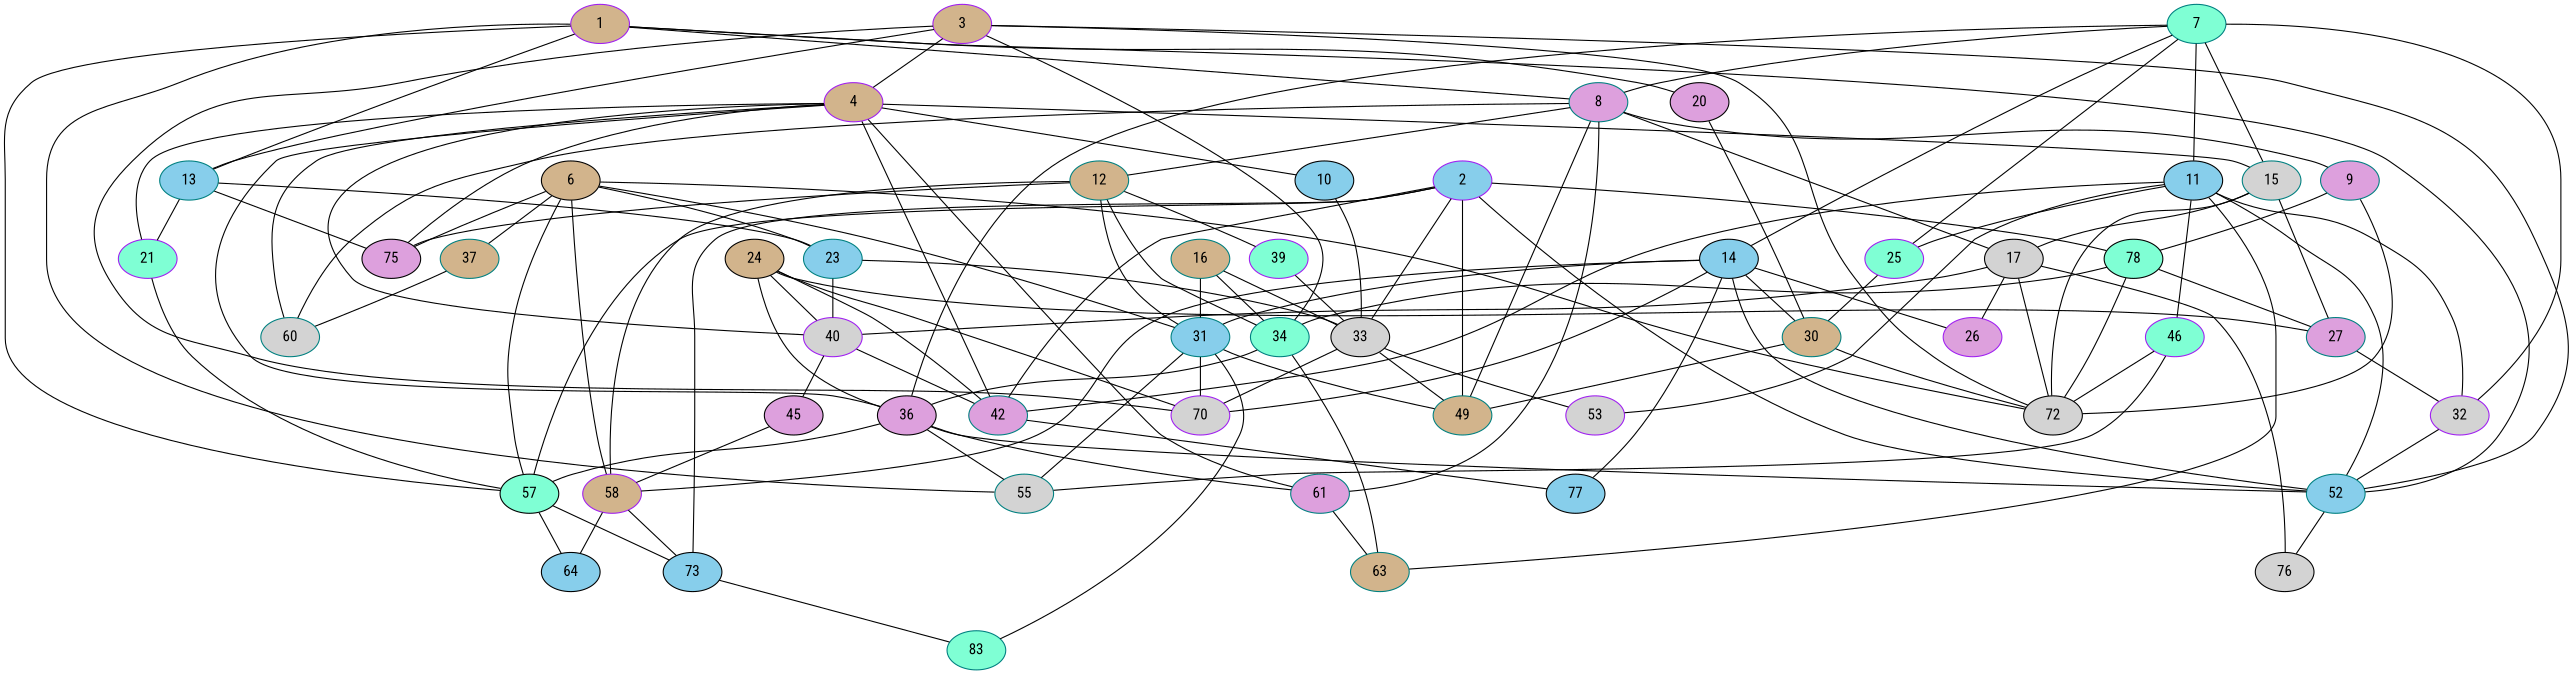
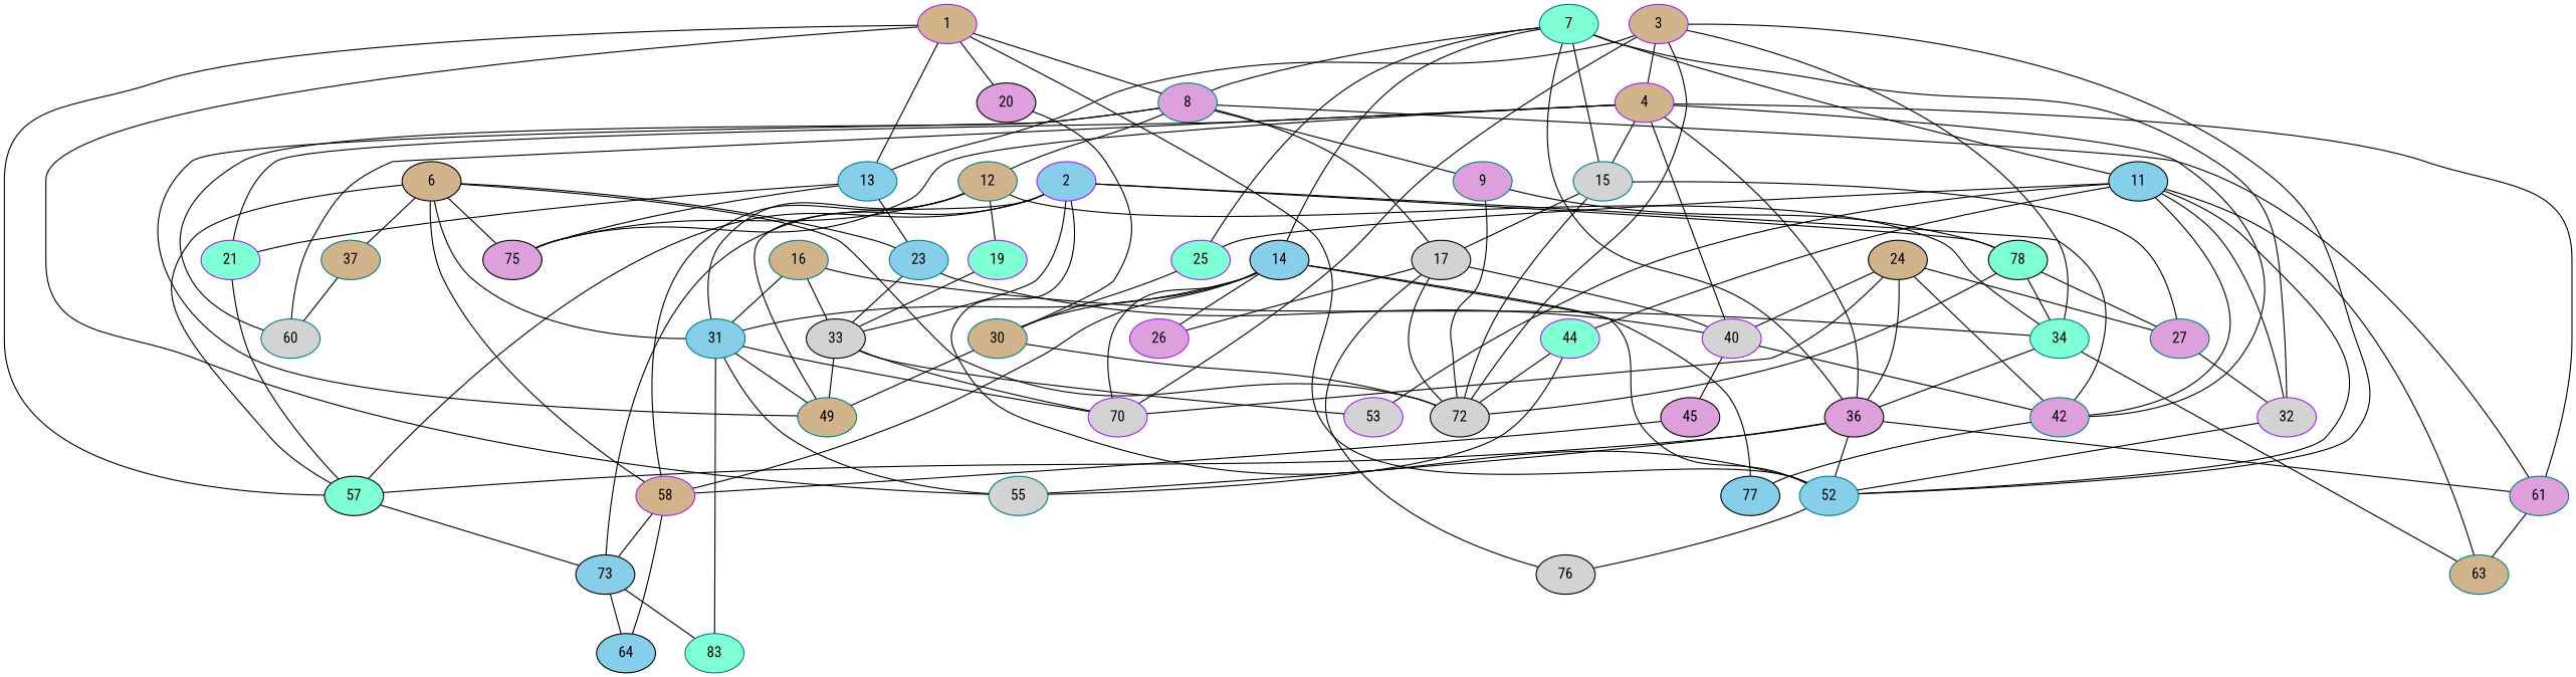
  graph {
    fontname="Roboto Condensed"
    node [color=teal fillcolor=tan fontname="Roboto Condensed" style=filled]
    edge [fontname="Roboto Condensed"]
    1 [color=purple super="+44"]
    8 [fillcolor=plum super="+54"]
    13 [fillcolor=skyblue super="+79"]
    20 [color=black fillcolor=plum]
    52 [fillcolor=skyblue super="+71"]
    55 [fillcolor=lightgrey]
    57 [color=black fillcolor=aquamarine super="+81"]
    49 [super="+74"]
    60 [fillcolor=lightgrey]
    61 [fillcolor=plum]
    9 [fillcolor=plum]
    12 [super="+47"]
    17 [color=black fillcolor=lightgrey super="+68"]
    21 [color=purple fillcolor=aquamarine]
    75 [color=black fillcolor=plum]
    23 [fillcolor=skyblue super="+39"]
    30 [super="+56"]
    76 [color=black fillcolor=lightgrey]
    73 [color=black fillcolor=skyblue super="+78"]
    64 [color=black fillcolor=skyblue]
    2 [color=purple fillcolor=skyblue super="+35"]
    n22 [color=black fillcolor=aquamarine label=78 super="+38"]
    33 [color=black fillcolor=lightgrey super="+67"]
    42 [fillcolor=plum super="+43"]
    34 [fillcolor=aquamarine super="+41"]
    72 [color=black fillcolor=lightgrey super="+82"]
    27 [fillcolor=plum super="+50"]
    70 [color=purple fillcolor=lightgrey]
    53 [color=purple fillcolor=lightgrey]
    77 [color=black fillcolor=skyblue]
    83 [fillcolor=aquamarine]
    3 [color=purple super="+62"]
    4 [color=purple super="+5"]
-   10 [color=black fillcolor=skyblue]
    15 [fillcolor=lightgrey super="+48"]
    36 [color=black fillcolor=plum super="+69"]
    40 [color=purple fillcolor=lightgrey super="+66"]
    63
    45 [color=black fillcolor=plum]
    6 [color=black super="+22"]
    31 [fillcolor=skyblue super="+51"]
    37
    58 [color=purple super="+80"]
    7 [fillcolor=aquamarine super="+29"]
    11 [color=black fillcolor=skyblue super="+59"]
    14 [color=black fillcolor=skyblue super="+28"]
    25 [color=purple fillcolor=aquamarine]
    32 [color=purple fillcolor=lightgrey]
-   46 [color=purple fillcolor=aquamarine]
+   46 [color=purple fillcolor=aquamarine label=44]
    26 [color=purple fillcolor=plum]
-   19 [color=purple fillcolor=aquamarine label=39]
+   19 [color=purple fillcolor=aquamarine]
    16
    24 [color=black super="+65"]
    1 -- 8
    1 -- 13
    1 -- 20
    1 -- 52
    1 -- 55
    1 -- 57
    8 -- 49
    8 -- 60
    8 -- 61
    8 -- 9
    8 -- 12
    8 -- 17
    13 -- 21
    13 -- 75
    13 -- 23
    20 -- 30
    52 -- 76
    57 -- 73
-   57 -- 64
+   73 -- 64
    61 -- 63
    9 -- n22
    9 -- 72
    12 -- 75
    12 -- 34
    12 -- 31
    12 -- 58
    12 -- 19
    17 -- 76
    17 -- 72
    17 -- 40
    17 -- 26
    21 -- 57
    23 -- 33
    23 -- 40 [weight=3]
    30 -- 49
    30 -- 72
    73 -- 83
    2 -- 52
    2 -- 57
    2 -- 49
    2 -- 73
    2 -- n22
    2 -- 33
    2 -- 42
    n22 -- 34
    n22 -- 72
    n22 -- 27
    33 -- 49
    33 -- 70
    33 -- 53
    42 -- 77
    34 -- 36
    34 -- 63
    27 -- 32
    3 -- 13
    3 -- 52
    3 -- 34
    3 -- 72
    3 -- 70
    3 -- 4
    4 -- 60
    4 -- 61
    4 -- 21
    4 -- 75
    4 -- 42
-   4 -- 10
    4 -- 15
    4 -- 36
    4 -- 40
-   10 -- 33
    15 -- 17
    15 -- 72
    15 -- 27
    36 -- 52
    36 -- 55
    36 -- 57
    36 -- 61
    40 -- 42
    40 -- 45
    45 -- 58
    6 -- 57
    6 -- 75
    6 -- 23
    6 -- 72
    6 -- 31
    6 -- 37
    6 -- 58 [weight=2]
    31 -- 55
    31 -- 49
    31 -- 70
    31 -- 83
    37 -- 60
    58 -- 73
    58 -- 64
    7 -- 8
    7 -- 15
    7 -- 36
    7 -- 11 [weight=2]
    7 -- 14
    7 -- 25
    7 -- 32
    11 -- 52
    11 -- 42
    11 -- 53
    11 -- 63
    11 -- 25
    11 -- 32
    11 -- 46
    14 -- 52 [weight=2]
    14 -- 30
    14 -- 70
    14 -- 77
    14 -- 31
    14 -- 58
    14 -- 26
    25 -- 30
    32 -- 52
    46 -- 55
    46 -- 72
    19 -- 33
    16 -- 33
    16 -- 34
    16 -- 31
    24 -- 42
    24 -- 27
    24 -- 70
    24 -- 36
    24 -- 40
  }
